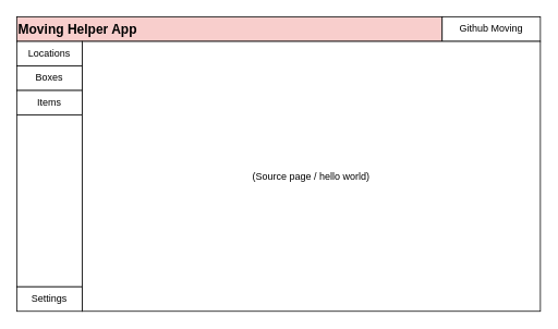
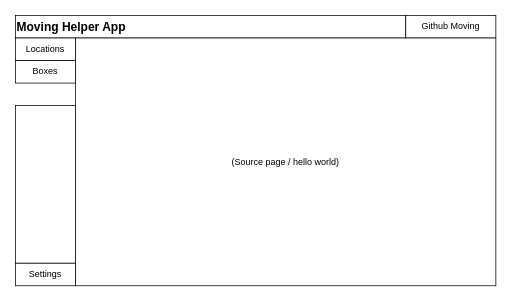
  <mxCell id="0" />
  <mxCell id="1" parent="0" />
- <mxCell id="2" value="Moving Helper App" style="rounded=0;whiteSpace=wrap;html=1;align=left;fontStyle=1;fontSize=16;fillColor=#f8cecc;" vertex="1" parent="1"><mxGeometry x="20" y="20" width="520" height="30" as="geometry" /></mxCell>
+ <mxCell id="2" value="Moving Helper App" style="rounded=0;whiteSpace=wrap;html=1;align=left;fontStyle=1;fontSize=16;" vertex="1" parent="1"><mxGeometry x="20" y="20" width="520" height="30" as="geometry" /></mxCell>
  <mxCell id="3" value="Github Moving" style="rounded=0;whiteSpace=wrap;html=1;" vertex="1" parent="1"><mxGeometry x="540" y="20" width="120" height="30" as="geometry" /></mxCell>
  <mxCell id="4" value="" style="rounded=0;whiteSpace=wrap;html=1;" vertex="1" parent="1"><mxGeometry x="20" y="140" width="80" height="210" as="geometry" /></mxCell>
  <mxCell id="5" value="(Source page / hello world)" style="rounded=0;whiteSpace=wrap;html=1;" vertex="1" parent="1"><mxGeometry x="100" y="50" width="560" height="330" as="geometry" /></mxCell>
  <mxCell id="6" value="Locations" style="rounded=0;whiteSpace=wrap;html=1;" vertex="1" parent="1"><mxGeometry x="20" y="50" width="80" height="30" as="geometry" /></mxCell>
  <mxCell id="7" value="Boxes" style="rounded=0;whiteSpace=wrap;html=1;" vertex="1" parent="1"><mxGeometry x="20" y="80" width="80" height="30" as="geometry" /></mxCell>
- <mxCell id="8" value="Items" style="rounded=0;whiteSpace=wrap;html=1;" vertex="1" parent="1"><mxGeometry x="20" y="110" width="80" height="30" as="geometry" /></mxCell>
  <mxCell id="9" value="Settings" style="rounded=0;whiteSpace=wrap;html=1;" vertex="1" parent="1"><mxGeometry x="20" y="350" width="80" height="30" as="geometry" /></mxCell>
